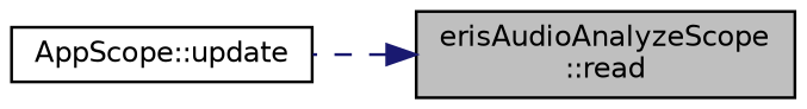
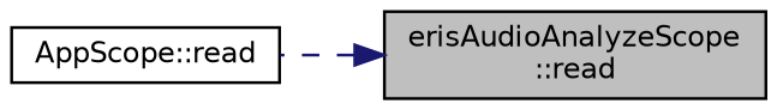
  digraph {
    rankdir=RL
    node [color=black fontname=Helvetica fontsize=10 shape=box style=filled]
    n1 [fillcolor=grey75 fontcolor=black height=0.2 label="erisAudioAnalyzeScope\l::read" width=0.4]
-   n2 [fillcolor=white height=0.2 label="AppScope::update" width=0.4]
+   n2 [fillcolor=white height=0.2 label="AppScope::read" width=0.4]
    n1 -> n2 [color=midnightblue dir=back fontname=Helvetica fontsize=10 labelfontname=Helvetica labelfontsize=10 style=dashed]
  }
